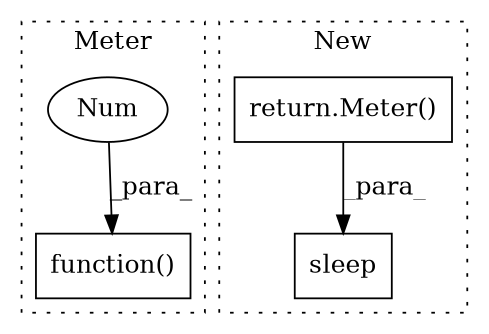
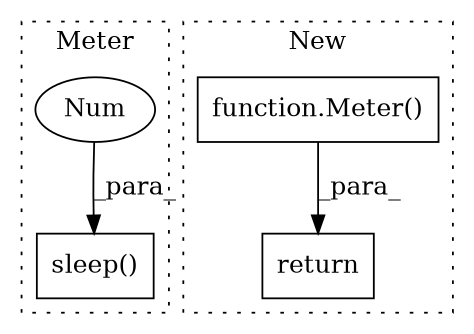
  digraph {
    node [a=75 l=7 shape=box]
-   n1 [l="11,1" label="function()" s="676,691"]
+   n1 [l="11,1" label="sleep()" s="676,691"]
    n2 [a=76 l=4 label=Num s=687 shape=ellipse]
-   n3 [a=93 label=sleep s=1979]
-   n4 [label="return.Meter()" s=1608]
+   n3 [a=93 label=return s=1979]
+   n4 [label="function.Meter()" s=1608]
    subgraph cluster_1 {
      label=Meter
      style=dotted
      n1
      n2
    }
    subgraph cluster_2 {
      label=New
      style=dotted
      n3
      n4
    }
    n2 -> n1 [label=_para_]
    n4 -> n3 [label=_para_]
  }
